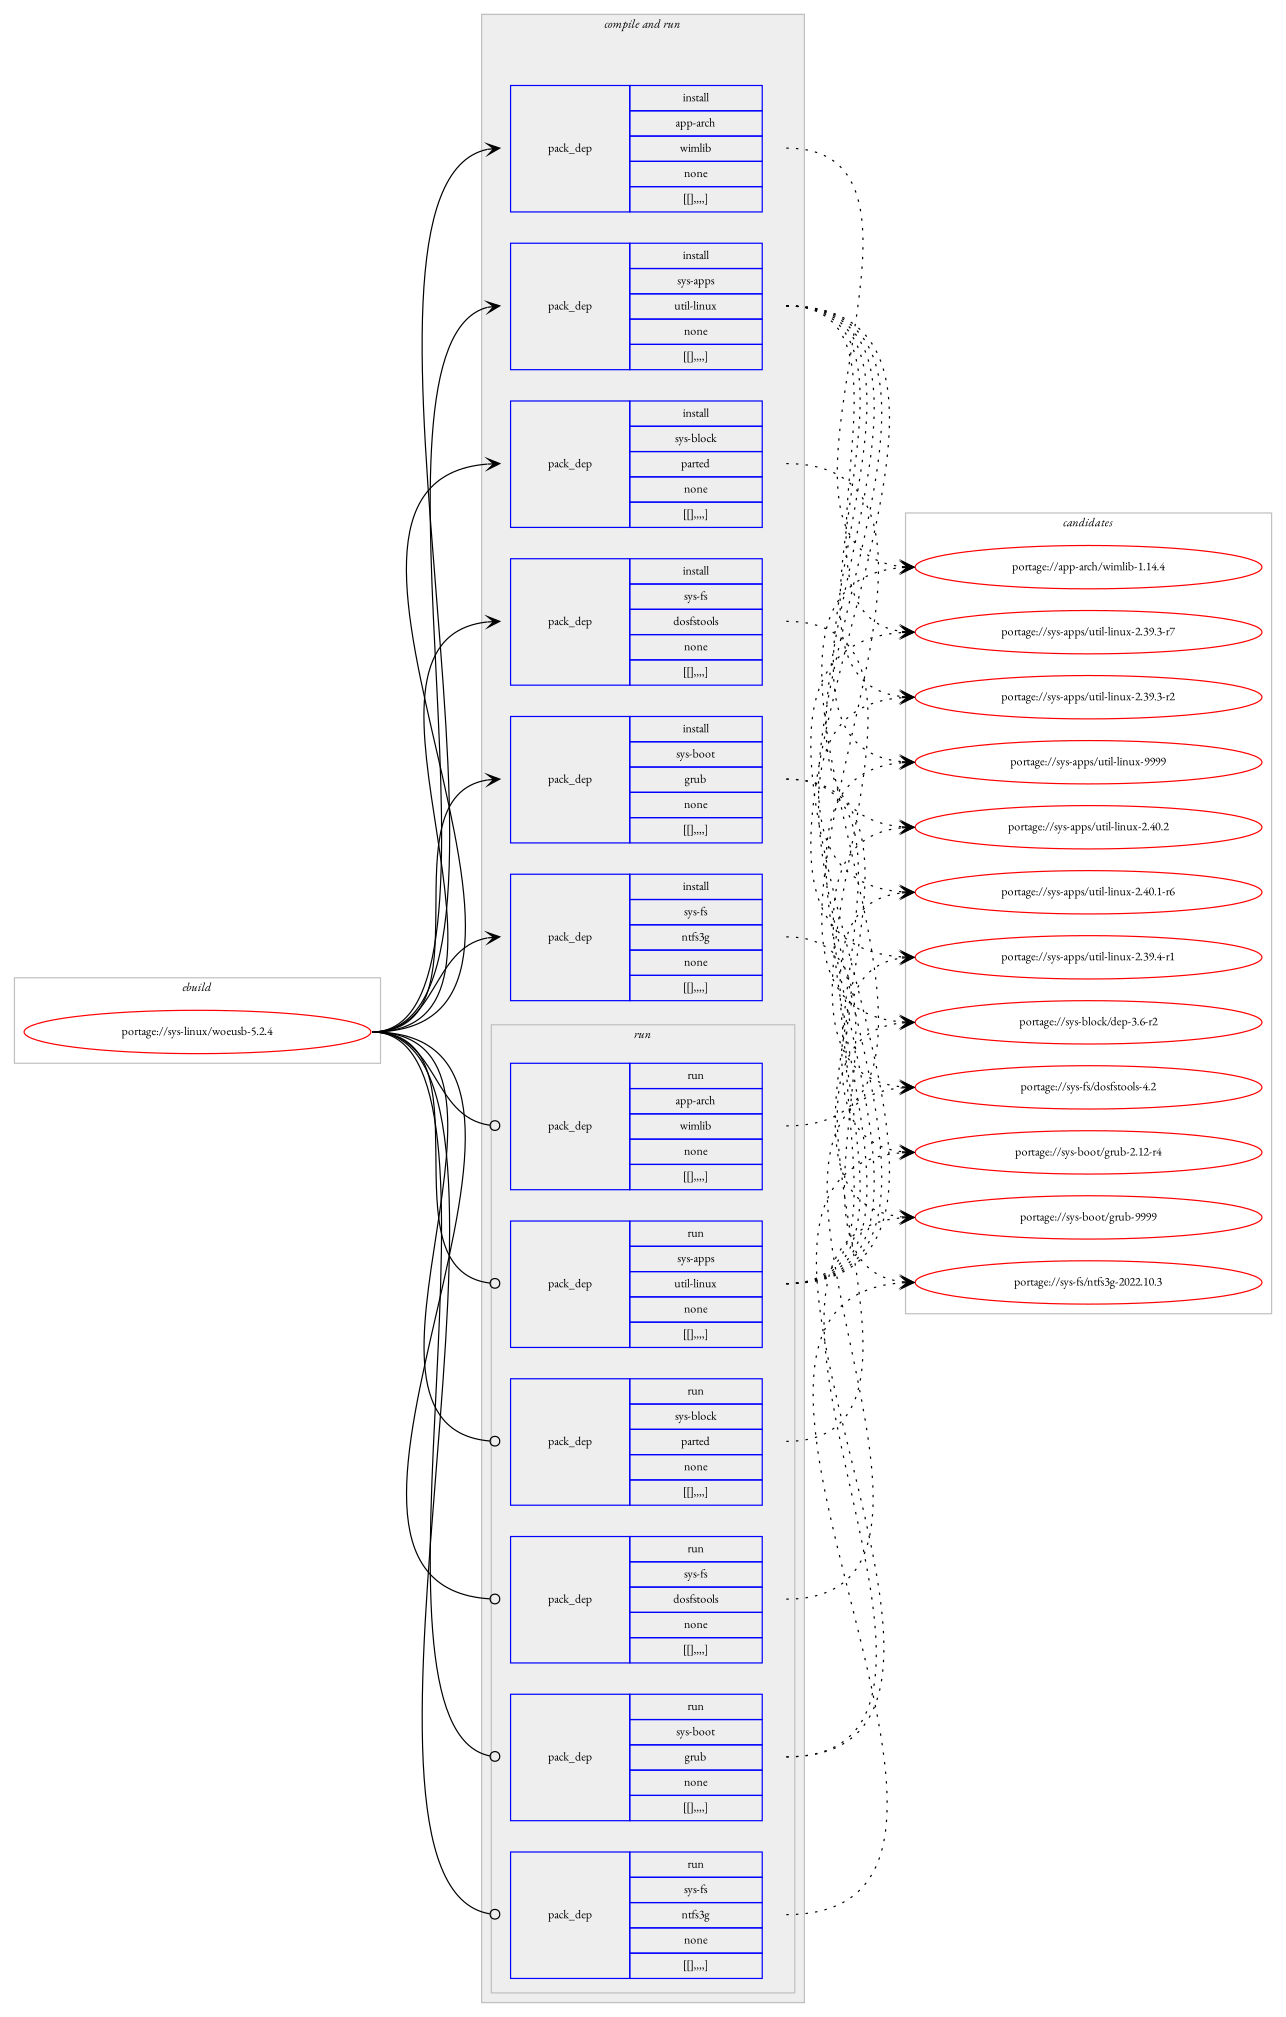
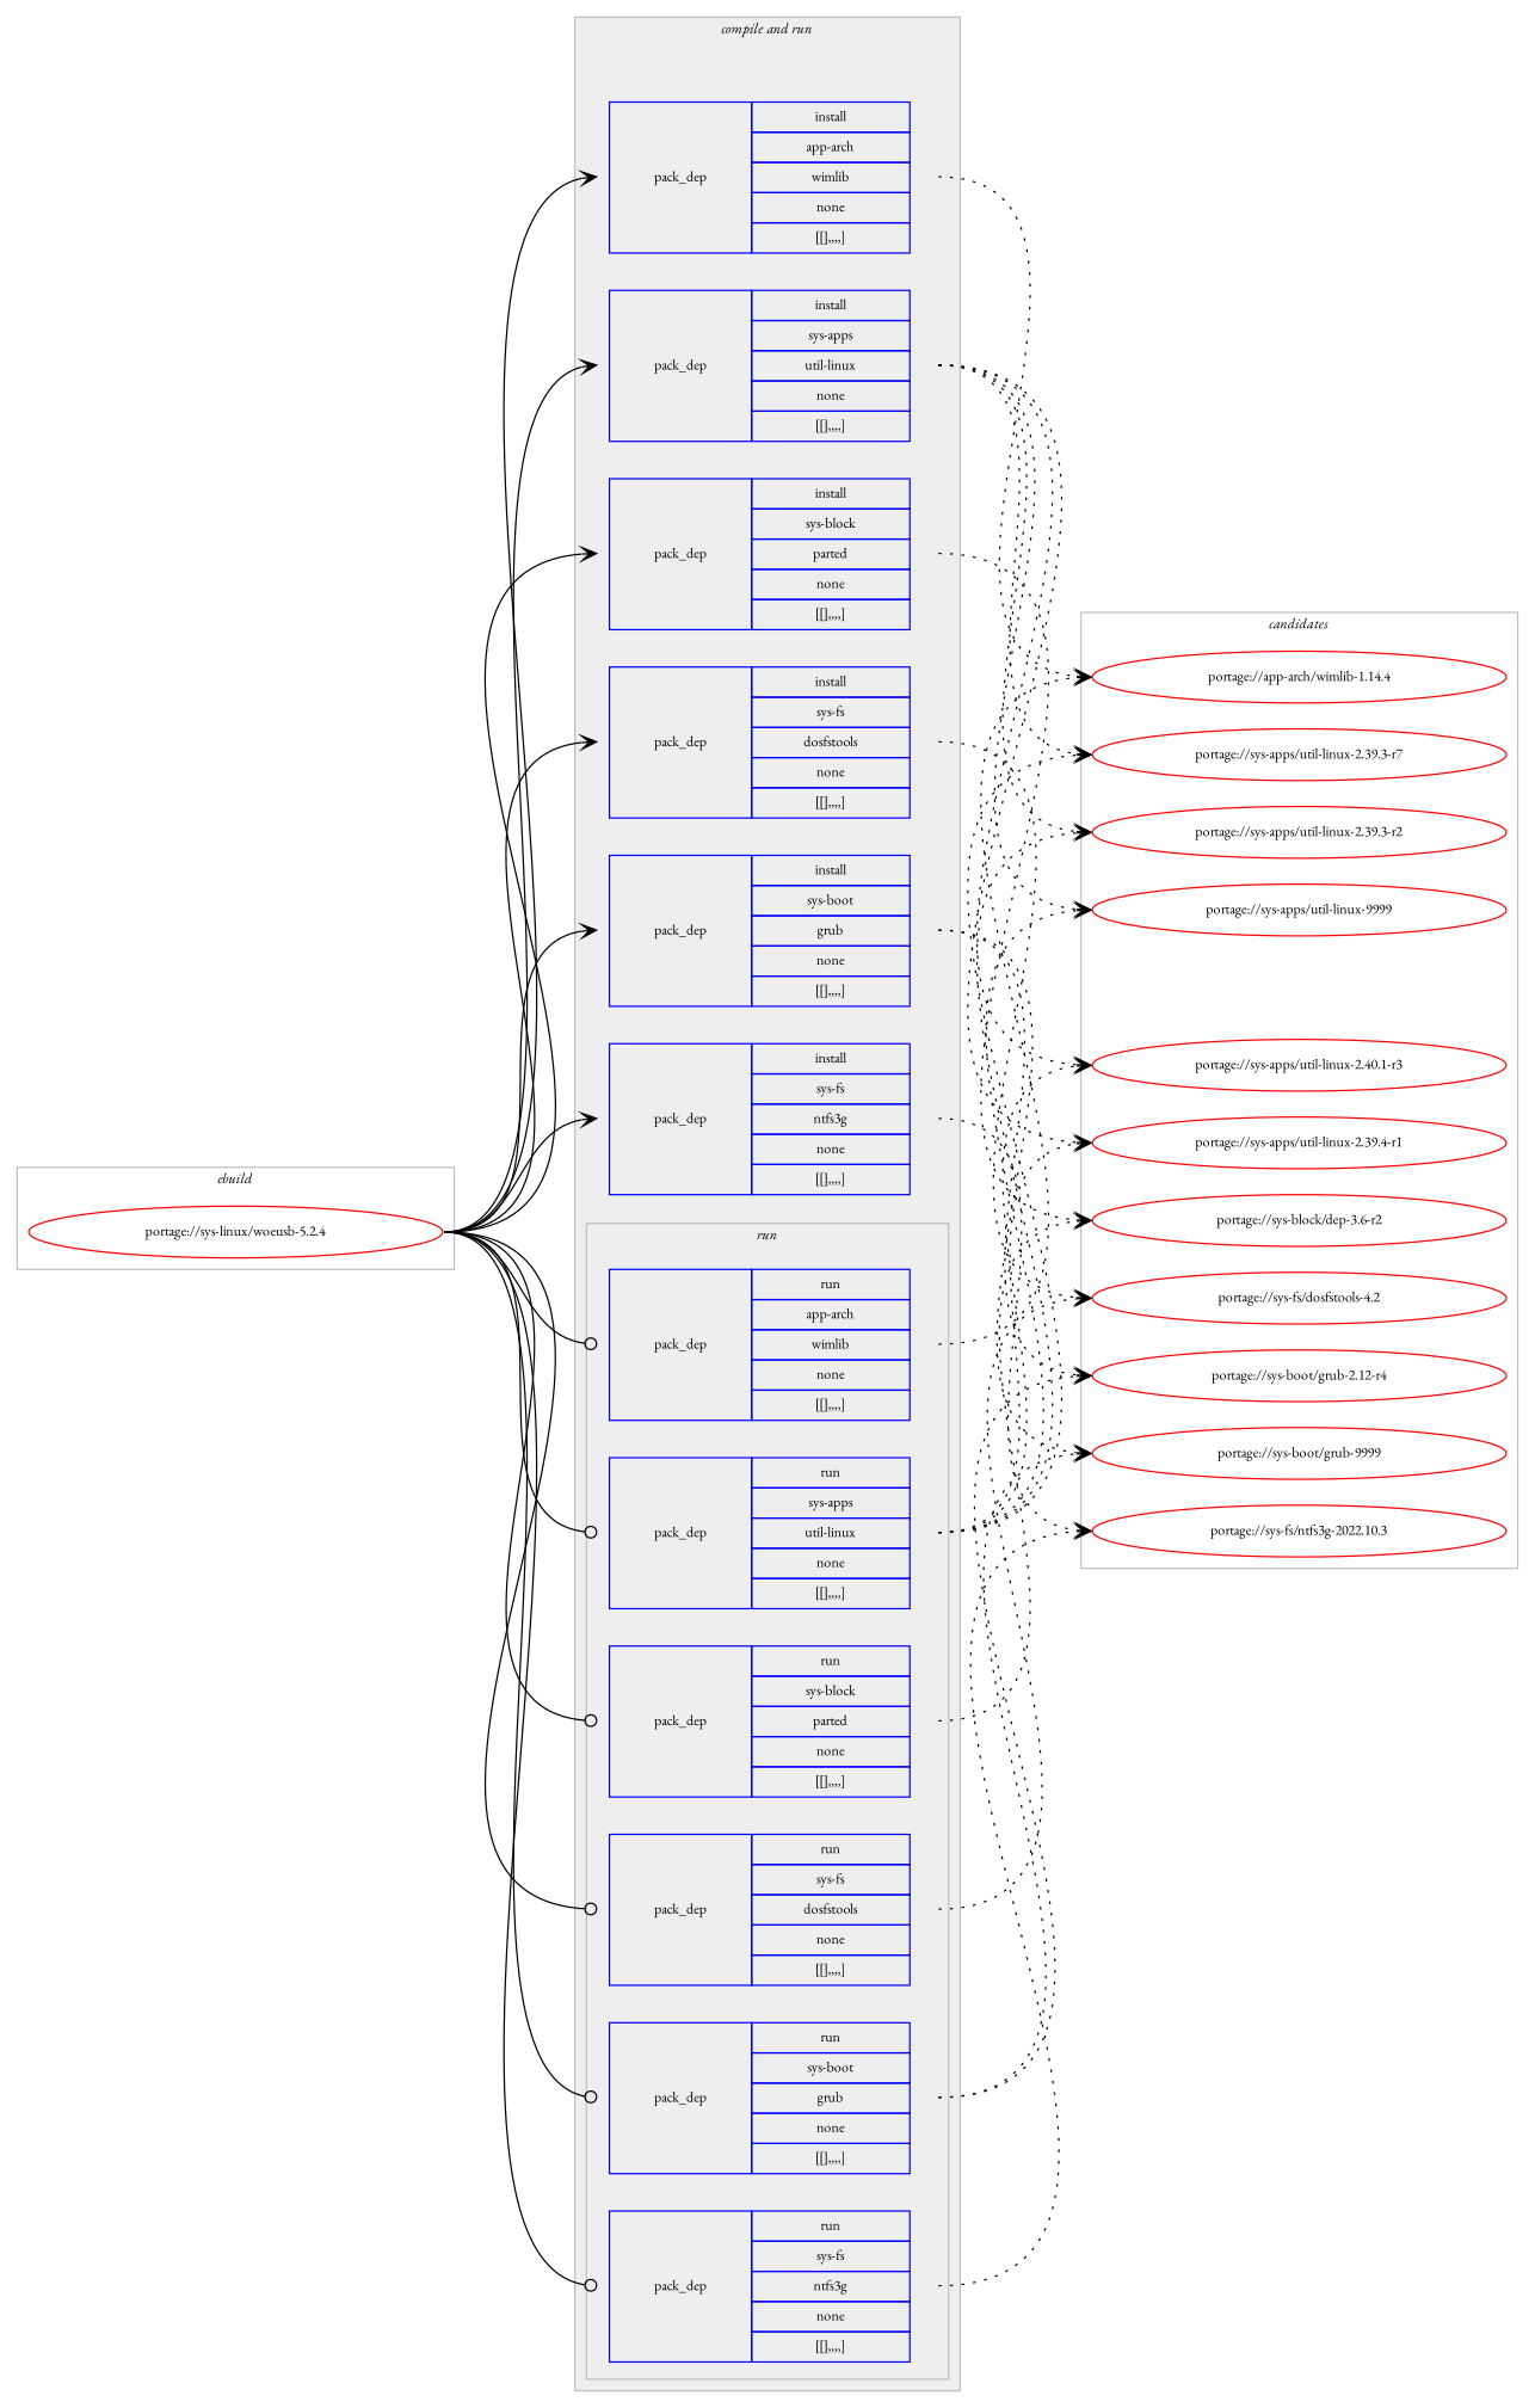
  digraph {
    compound=true
    concentrate=true
    fontname="EB Garamond"
    fontsize=10
    newrank=true
    rankdir=LR
    ranksep=1.5
    node [color=red fontname="EB Garamond" fontsize=10]
    edge [arrowhead=vee fontname="EB Garamond" headport=w style=dotted tailport=e weight=100]
    n1 [label="portage://sys-linux/woeusb-5.2.4" width=4]
    n2 [color=blue label=<<TABLE BORDER="0" CELLBORDER="1" CELLSPACING="0" CELLPADDING="4" WIDTH="220"><TR><TD ROWSPAN="6" CELLPADDING="30">pack_dep</TD></TR><TR><TD WIDTH="110">install</TD></TR><TR><TD>app-arch</TD></TR><TR><TD>wimlib</TD></TR><TR><TD>none</TD></TR><TR><TD>[[],,,,]</TD></TR></TABLE>> shape=none]
    n3 [color=blue label=<<TABLE BORDER="0" CELLBORDER="1" CELLSPACING="0" CELLPADDING="4" WIDTH="220"><TR><TD ROWSPAN="6" CELLPADDING="30">pack_dep</TD></TR><TR><TD WIDTH="110">install</TD></TR><TR><TD>sys-apps</TD></TR><TR><TD>util-linux</TD></TR><TR><TD>none</TD></TR><TR><TD>[[],,,,]</TD></TR></TABLE>> shape=none]
    n4 [color=blue label=<<TABLE BORDER="0" CELLBORDER="1" CELLSPACING="0" CELLPADDING="4" WIDTH="220"><TR><TD ROWSPAN="6" CELLPADDING="30">pack_dep</TD></TR><TR><TD WIDTH="110">install</TD></TR><TR><TD>sys-block</TD></TR><TR><TD>parted</TD></TR><TR><TD>none</TD></TR><TR><TD>[[],,,,]</TD></TR></TABLE>> shape=none]
    n5 [color=blue label=<<TABLE BORDER="0" CELLBORDER="1" CELLSPACING="0" CELLPADDING="4" WIDTH="220"><TR><TD ROWSPAN="6" CELLPADDING="30">pack_dep</TD></TR><TR><TD WIDTH="110">install</TD></TR><TR><TD>sys-boot</TD></TR><TR><TD>grub</TD></TR><TR><TD>none</TD></TR><TR><TD>[[],,,,]</TD></TR></TABLE>> shape=none]
    n6 [color=blue label=<<TABLE BORDER="0" CELLBORDER="1" CELLSPACING="0" CELLPADDING="4" WIDTH="220"><TR><TD ROWSPAN="6" CELLPADDING="30">pack_dep</TD></TR><TR><TD WIDTH="110">install</TD></TR><TR><TD>sys-fs</TD></TR><TR><TD>dosfstools</TD></TR><TR><TD>none</TD></TR><TR><TD>[[],,,,]</TD></TR></TABLE>> shape=none]
    n7 [color=blue label=<<TABLE BORDER="0" CELLBORDER="1" CELLSPACING="0" CELLPADDING="4" WIDTH="220"><TR><TD ROWSPAN="6" CELLPADDING="30">pack_dep</TD></TR><TR><TD WIDTH="110">install</TD></TR><TR><TD>sys-fs</TD></TR><TR><TD>ntfs3g</TD></TR><TR><TD>none</TD></TR><TR><TD>[[],,,,]</TD></TR></TABLE>> shape=none]
    n8 [color=blue label=<<TABLE BORDER="0" CELLBORDER="1" CELLSPACING="0" CELLPADDING="4" WIDTH="220"><TR><TD ROWSPAN="6" CELLPADDING="30">pack_dep</TD></TR><TR><TD WIDTH="110">run</TD></TR><TR><TD>app-arch</TD></TR><TR><TD>wimlib</TD></TR><TR><TD>none</TD></TR><TR><TD>[[],,,,]</TD></TR></TABLE>> shape=none]
    n9 [color=blue label=<<TABLE BORDER="0" CELLBORDER="1" CELLSPACING="0" CELLPADDING="4" WIDTH="220"><TR><TD ROWSPAN="6" CELLPADDING="30">pack_dep</TD></TR><TR><TD WIDTH="110">run</TD></TR><TR><TD>sys-apps</TD></TR><TR><TD>util-linux</TD></TR><TR><TD>none</TD></TR><TR><TD>[[],,,,]</TD></TR></TABLE>> shape=none]
    n10 [color=blue label=<<TABLE BORDER="0" CELLBORDER="1" CELLSPACING="0" CELLPADDING="4" WIDTH="220"><TR><TD ROWSPAN="6" CELLPADDING="30">pack_dep</TD></TR><TR><TD WIDTH="110">run</TD></TR><TR><TD>sys-fs</TD></TR><TR><TD>dosfstools</TD></TR><TR><TD>none</TD></TR><TR><TD>[[],,,,]</TD></TR></TABLE>> shape=none]
    n11 [color=blue label=<<TABLE BORDER="0" CELLBORDER="1" CELLSPACING="0" CELLPADDING="4" WIDTH="220"><TR><TD ROWSPAN="6" CELLPADDING="30">pack_dep</TD></TR><TR><TD WIDTH="110">run</TD></TR><TR><TD>sys-block</TD></TR><TR><TD>parted</TD></TR><TR><TD>none</TD></TR><TR><TD>[[],,,,]</TD></TR></TABLE>> shape=none]
    n12 [color=blue label=<<TABLE BORDER="0" CELLBORDER="1" CELLSPACING="0" CELLPADDING="4" WIDTH="220"><TR><TD ROWSPAN="6" CELLPADDING="30">pack_dep</TD></TR><TR><TD WIDTH="110">run</TD></TR><TR><TD>sys-boot</TD></TR><TR><TD>grub</TD></TR><TR><TD>none</TD></TR><TR><TD>[[],,,,]</TD></TR></TABLE>> shape=none]
    n13 [color=blue label=<<TABLE BORDER="0" CELLBORDER="1" CELLSPACING="0" CELLPADDING="4" WIDTH="220"><TR><TD ROWSPAN="6" CELLPADDING="30">pack_dep</TD></TR><TR><TD WIDTH="110">run</TD></TR><TR><TD>sys-fs</TD></TR><TR><TD>ntfs3g</TD></TR><TR><TD>none</TD></TR><TR><TD>[[],,,,]</TD></TR></TABLE>> shape=none]
    n14 [label="portage://app-arch/wimlib-1.14.4" width=4]
    n15 [label="portage://sys-apps/util-linux-9999" width=4]
-   n16 [label="portage://sys-apps/util-linux-2.40.2" width=4]
-   n17 [label="portage://sys-apps/util-linux-2.40.1-r6" width=4]
+   n17 [label="portage://sys-apps/util-linux-2.40.1-r3" width=4]
    n18 [label="portage://sys-apps/util-linux-2.39.4-r1" width=4]
    n19 [label="portage://sys-apps/util-linux-2.39.3-r7" width=4]
    n20 [label="portage://sys-apps/util-linux-2.39.3-r2" width=4]
    n21 [label="portage://sys-block/dep-3.6-r2" width=4]
    n22 [label="portage://sys-boot/grub-9999" width=4]
    n23 [label="portage://sys-boot/grub-2.12-r4" width=4]
    n24 [label="portage://sys-fs/dosfstools-4.2" width=4]
    n25 [label="portage://sys-fs/ntfs3g-2022.10.3" width=4]
    subgraph cluster_1 {
      color=gray
      label=<<i>ebuild</i>>
      n1
    }
    subgraph cluster_2 {
      color=gray
      label=<<i>dependencies</i>>
      subgraph cluster_3 {
        color=gray
        fillcolor="#eeeeee"
        label=<<i>compile</i>>
        style=filled
        subgraph sub_4 {
          color=gray
          fillcolor="#eeeeee"
          label=<<i>compile</i>>
          style=filled
          n2
        }
        subgraph sub_5 {
          color=gray
          fillcolor="#eeeeee"
          label=<<i>compile</i>>
          style=filled
          n3
        }
        subgraph sub_6 {
          color=gray
          fillcolor="#eeeeee"
          label=<<i>compile</i>>
          style=filled
          n4
        }
        subgraph sub_7 {
          color=gray
          fillcolor="#eeeeee"
          label=<<i>compile</i>>
          style=filled
          n5
        }
        subgraph sub_8 {
          color=gray
          fillcolor="#eeeeee"
          label=<<i>compile</i>>
          style=filled
          n6
        }
        subgraph sub_9 {
          color=gray
          fillcolor="#eeeeee"
          label=<<i>compile</i>>
          style=filled
          n7
        }
      }
      subgraph cluster_10 {
        color=gray
        fillcolor="#eeeeee"
        label=<<i>compile and run</i>>
        style=filled
      }
      subgraph cluster_11 {
        color=gray
        fillcolor="#eeeeee"
        label=<<i>run</i>>
        style=filled
        subgraph sub_12 {
          color=gray
          fillcolor="#eeeeee"
          label=<<i>run</i>>
          style=filled
          n8
        }
        subgraph sub_13 {
          color=gray
          fillcolor="#eeeeee"
          label=<<i>run</i>>
          style=filled
          n9
        }
        subgraph sub_14 {
          color=gray
          fillcolor="#eeeeee"
          label=<<i>run</i>>
          style=filled
          n10
        }
        subgraph sub_15 {
          color=gray
          fillcolor="#eeeeee"
          label=<<i>run</i>>
          style=filled
          n11
        }
        subgraph sub_16 {
          color=gray
          fillcolor="#eeeeee"
          label=<<i>run</i>>
          style=filled
          n12
        }
        subgraph sub_17 {
          color=gray
          fillcolor="#eeeeee"
          label=<<i>run</i>>
          style=filled
          n13
        }
      }
    }
    subgraph cluster_18 {
      color=gray
      label=<<i>candidates</i>>
      rank=same
      subgraph sub_19 {
        color=black
        label=<<i>candidates</i>>
        nodesep=1
        rank=same
        n14
      }
      subgraph sub_20 {
        color=black
        label=<<i>candidates</i>>
        nodesep=1
        rank=same
        n15
-       n16
        n17
        n18
        n19
        n20
      }
      subgraph sub_21 {
        color=black
        label=<<i>candidates</i>>
        nodesep=1
        rank=same
        n21
      }
      subgraph sub_22 {
        color=black
        label=<<i>candidates</i>>
        nodesep=1
        rank=same
        n22
        n23
      }
      subgraph sub_23 {
        color=black
        label=<<i>candidates</i>>
        nodesep=1
        rank=same
        n24
      }
      subgraph sub_24 {
        color=black
        label=<<i>candidates</i>>
        nodesep=1
        rank=same
        n25
      }
      subgraph sub_25 {
        color=black
        label=<<i>candidates</i>>
        nodesep=1
        rank=same
        n14
      }
      subgraph sub_26 {
        color=black
        label=<<i>candidates</i>>
        nodesep=1
        rank=same
        n15
-       n16
        n17
        n18
        n19
        n20
      }
      subgraph sub_27 {
        color=black
        label=<<i>candidates</i>>
        nodesep=1
        rank=same
        n21
      }
      subgraph sub_28 {
        color=black
        label=<<i>candidates</i>>
        nodesep=1
        rank=same
        n22
        n23
      }
      subgraph sub_29 {
        color=black
        label=<<i>candidates</i>>
        nodesep=1
        rank=same
        n24
      }
      subgraph sub_30 {
        color=black
        label=<<i>candidates</i>>
        nodesep=1
        rank=same
        n25
      }
    }
    n1 -> n2 [style=solid weight=20]
    n1 -> n3 [style=solid weight=20]
    n1 -> n4 [style=solid weight=20]
    n1 -> n5 [style=solid weight=20]
    n1 -> n6 [style=solid weight=20]
    n1 -> n7 [style=solid weight=20]
    n1 -> n8 [arrowhead=odot style=solid weight=20]
    n1 -> n9 [arrowhead=odot style=solid weight=20]
    n1 -> n10 [arrowhead=odot style=solid weight=20]
    n1 -> n11 [arrowhead=odot style=solid weight=20]
    n1 -> n12 [arrowhead=odot style=solid weight=20]
    n1 -> n13 [arrowhead=odot style=solid weight=20]
    n2 -> n14
    n3 -> n15
-   n3 -> n16
    n3 -> n17
    n3 -> n18
    n3 -> n19
    n3 -> n20
    n4 -> n21
    n5 -> n22
    n5 -> n23
    n6 -> n24
    n7 -> n25
    n8 -> n14
    n9 -> n15
-   n9 -> n16
    n9 -> n17
    n9 -> n18
    n9 -> n19
    n9 -> n20
    n10 -> n24
    n11 -> n21
    n12 -> n22
    n12 -> n23
    n13 -> n25
  }
